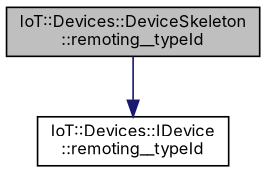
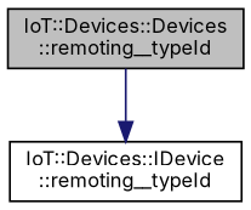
  digraph {
    rankdir=TB
    fontname=Inter
    node [color=black fontname=Inter fontsize=10 shape=record style=filled]
-   n1 [fillcolor=grey75 fontcolor=black height=0.2 label="IoT::Devices::DeviceSkeleton\l::remoting__typeId" width=0.4]
+   n1 [fillcolor=grey75 fontcolor=black height=0.2 label="IoT::Devices::Devices\l::remoting__typeId" width=0.4]
    n2 [fillcolor=white height=0.2 label="IoT::Devices::IDevice\l::remoting__typeId" width=0.4]
    n1 -> n2 [color=midnightblue fontname=Inter fontsize=10 labelfontname=Helvetica labelfontsize=10 style=solid]
  }
